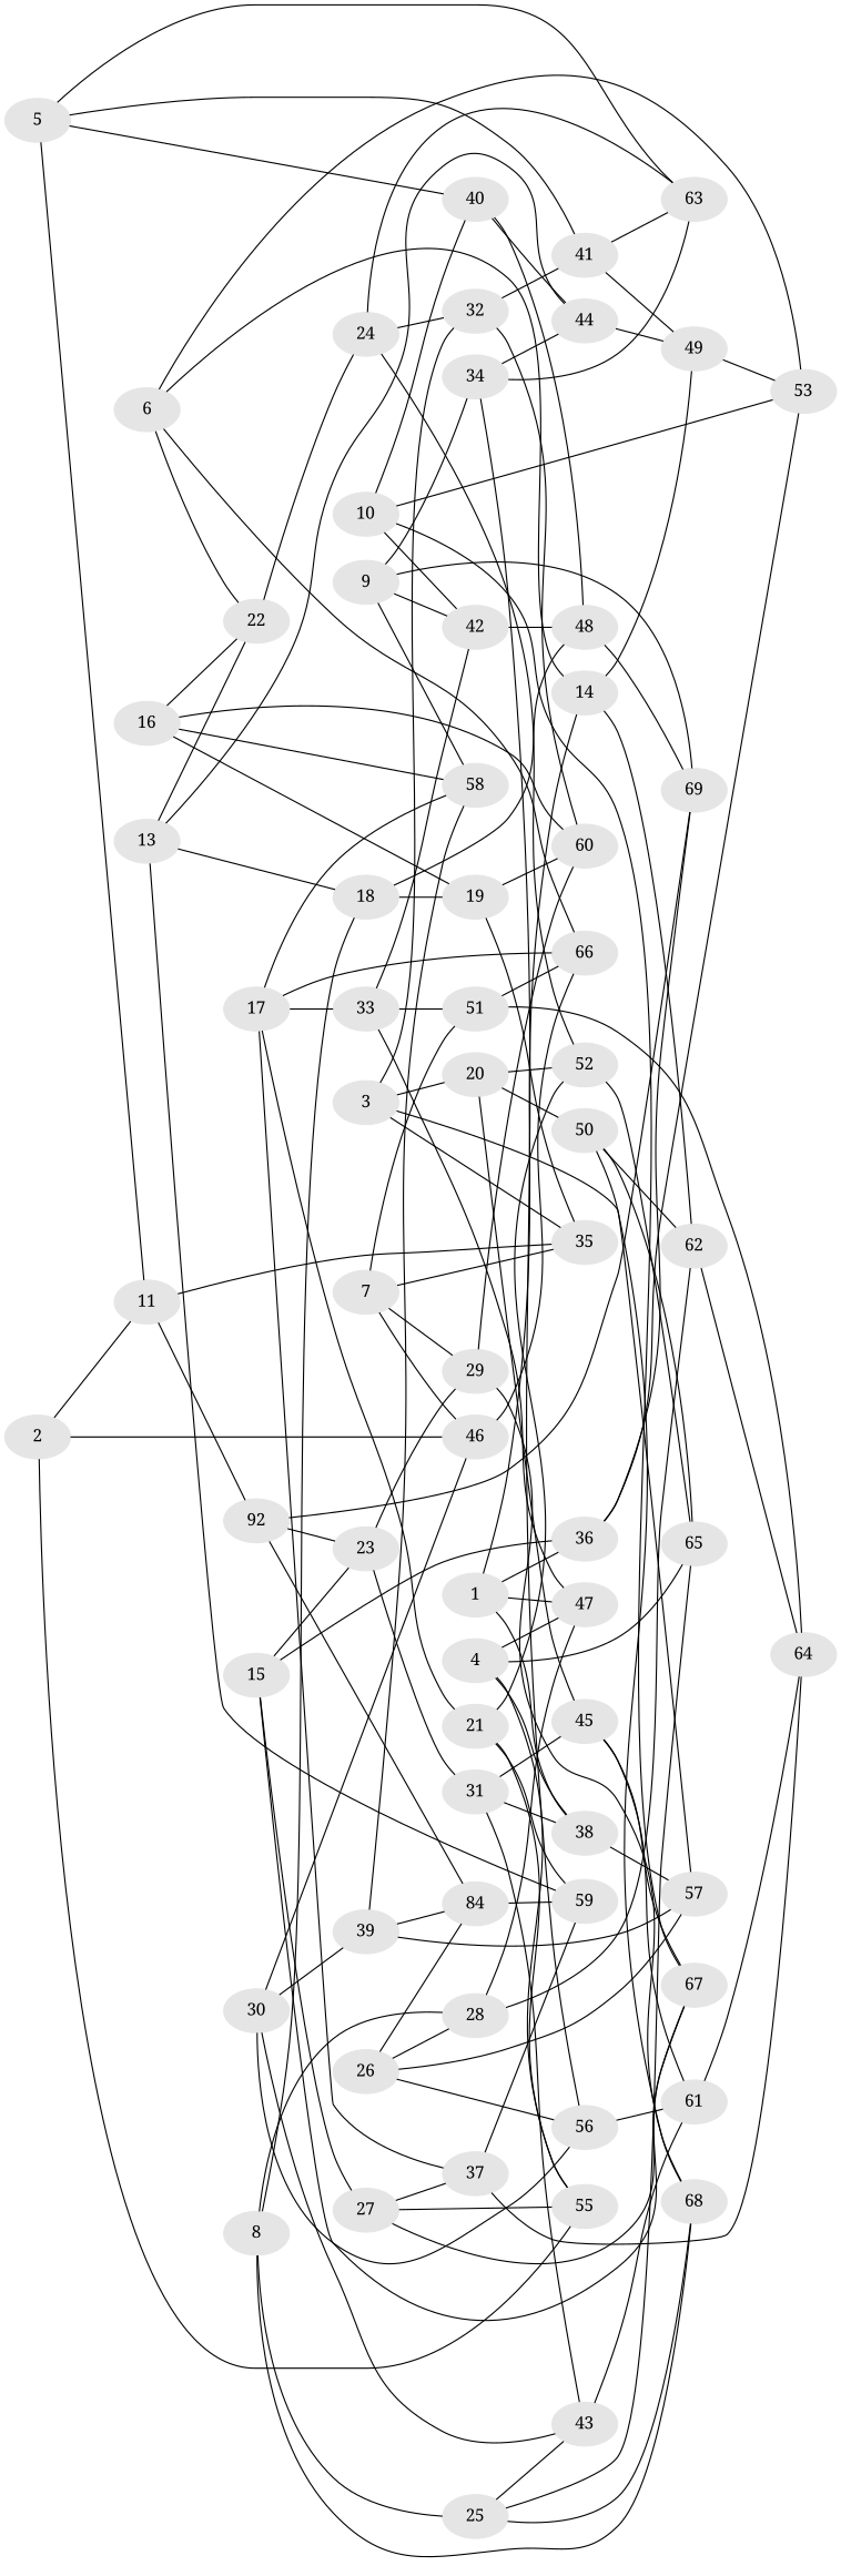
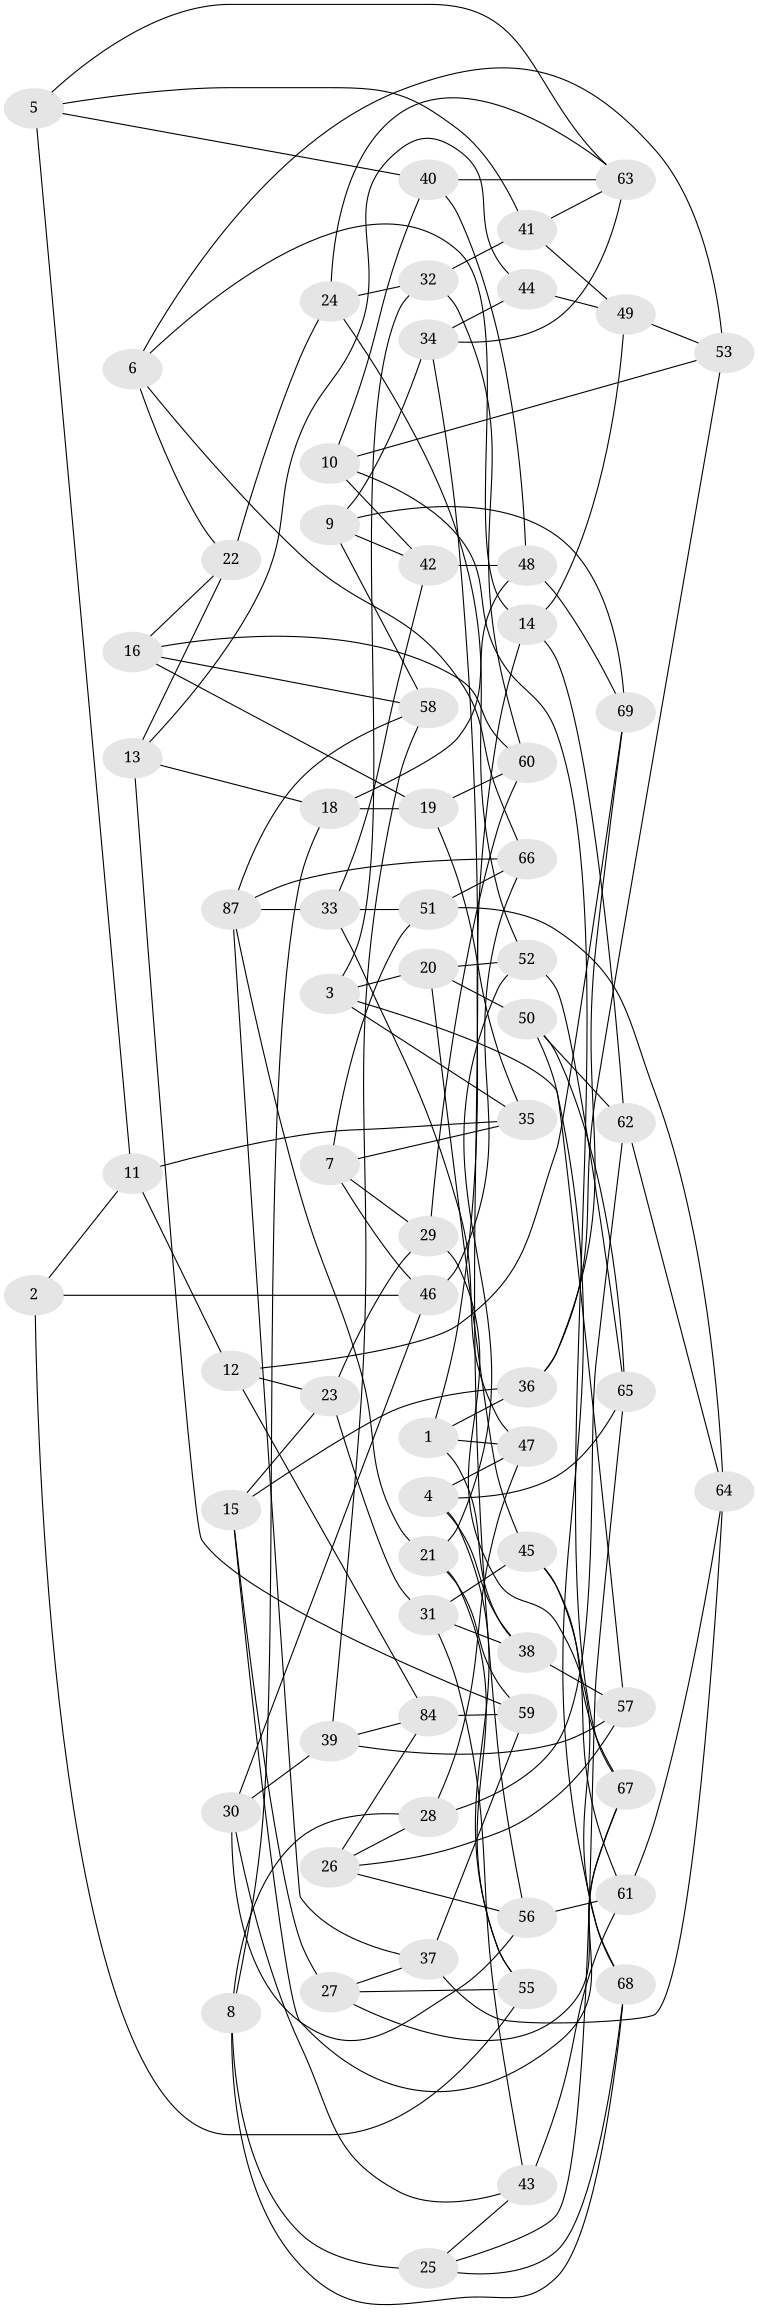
  graph {
    fontname="Noto Serif"
    rankdir=LR
    node [color=gray90 fontname="Noto Serif" style=filled]
    edge [fontname="Noto Serif"]
    1
    14
    36
    38
    47
    49
    62
    53
    69
    57
    2
    11
    46
    55
    35
-   12 [label=92]
+   12
    21
    59
    52
    66
    3
    20
    32
    45
    50
    41
    60
    4
    65
    5
    40
    63
    44
    48
    6
    22
    24
    7
    29
    51
    68
    64
    8
    18
    25
    28
    19
    43
    9
    34
    42
    58
    56
    10
    67
    23
    n57 [label=84]
    31
    13
    15
    27
    37
    16
-   17
+   17 [label=87]
    33
    61
    26
    30
    39
    1 -- 14
    1 -- 36
    1 -- 38
    1 -- 47
    14 -- 49
    14 -- 62
    36 -- 53
    36 -- 69
    38 -- 57
    49 -- 53
    62 -- 64
    2 -- 11
    2 -- 46
    2 -- 55
    11 -- 35
    11 -- 12
    46 -- 66
    12 -- 69
    12 -- 23
    12 -- n57
    21 -- 55
    21 -- 59
    21 -- 52
    52 -- 65
    3 -- 57
    3 -- 35
    3 -- 20
    3 -- 32
    20 -- 52
    20 -- 45
    20 -- 50
    32 -- 41
    32 -- 60
    45 -- 67
    45 -- 61
    50 -- 62
    50 -- 65
    50 -- 68
    41 -- 49
    41 -- 63
    4 -- 38
    4 -- 47
    4 -- 55
    4 -- 65
    5 -- 11
    5 -- 41
    5 -- 40
    5 -- 63
-   40 -- 44
+   40 -- 63
    40 -- 48
    44 -- 49
    48 -- 69
    6 -- 14
    6 -- 53
    6 -- 66
    6 -- 22
    22 -- 24
    24 -- 52
    24 -- 32
    24 -- 63
    7 -- 46
    7 -- 35
    7 -- 29
    7 -- 51
    29 -- 60
    29 -- 68
    51 -- 66
    51 -- 64
    8 -- 68
    8 -- 18
    8 -- 25
    8 -- 28
    18 -- 48
    18 -- 19
    25 -- 65
    25 -- 68
    25 -- 43
    28 -- 47
    28 -- 62
    19 -- 35
    19 -- 60
    43 -- 61
    9 -- 69
    9 -- 34
    9 -- 42
    9 -- 58
    34 -- 63
    34 -- 44
    34 -- 56
    42 -- 48
    56 -- 61
    10 -- 53
    10 -- 40
    10 -- 42
    10 -- 67
    23 -- 29
    23 -- 31
    n57 -- 59
    31 -- 38
    31 -- 45
    31 -- 43
    13 -- 59
    13 -- 44
    13 -- 22
    13 -- 18
    15 -- 36
    15 -- 67
    15 -- 23
    15 -- 27
    27 -- 55
    27 -- 67
    27 -- 37
    37 -- 59
    37 -- 64
    16 -- 60
    16 -- 22
    16 -- 19
    16 -- 58
    17 -- 21
    17 -- 66
    17 -- 58
    17 -- 37
    17 -- 33
    33 -- 47
    33 -- 51
    33 -- 42
    61 -- 64
    26 -- 57
    26 -- 28
    26 -- 56
    26 -- n57
    30 -- 46
    30 -- 43
    30 -- 56
    30 -- 39
    39 -- 57
    39 -- 58
    39 -- n57
  }
